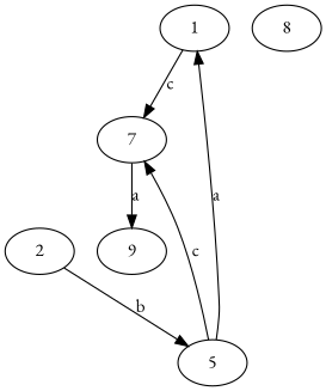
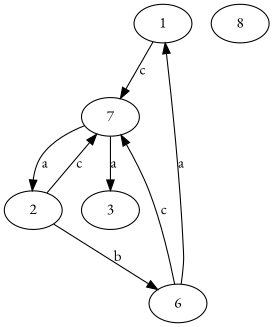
  strict digraph {
    fontname="EB Garamond"
    node [fontname="EB Garamond"]
    edge [fontname="EB Garamond"]
    1
    7
    2
-   3 [label=9]
-   6 [label=5]
+   3
+   6
    n6 [label=8]
    1 -> 7 [label=c]
+   7 -> 2 [label=a]
    7 -> 3 [label=a]
+   2 -> 7 [label=c]
    2 -> 6 [label=b]
    6 -> 1 [label=a]
    6 -> 7 [label=c]
  }
